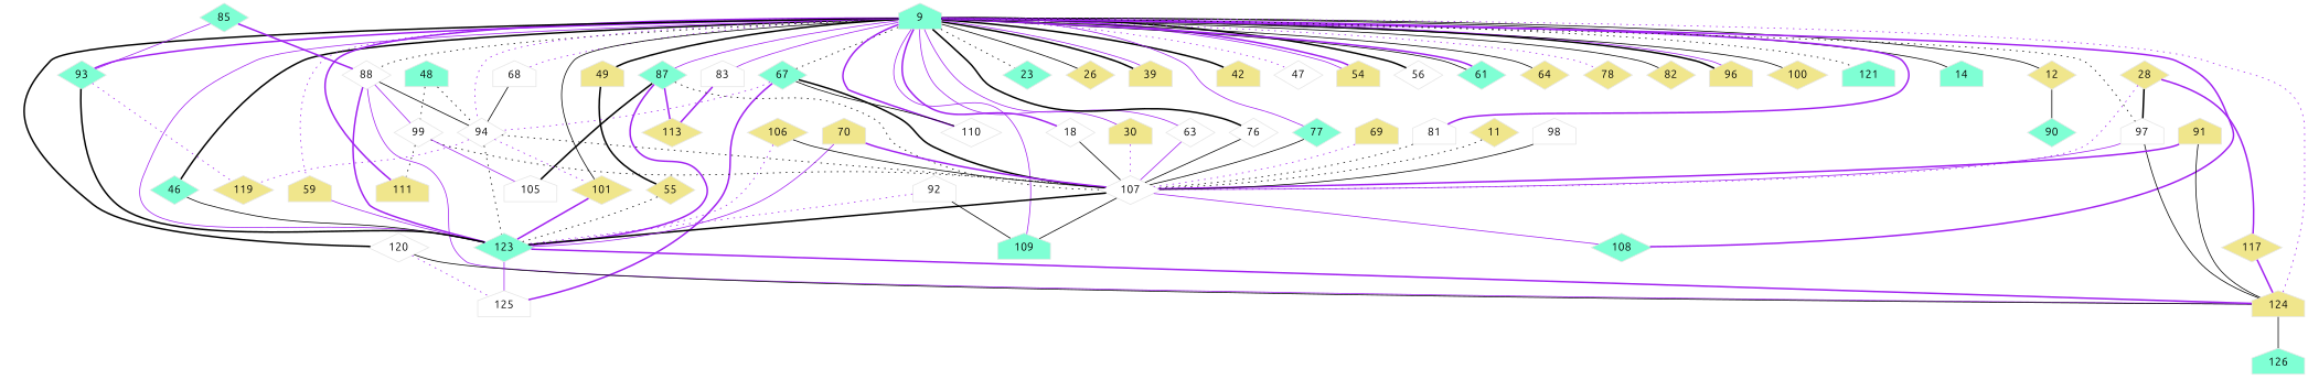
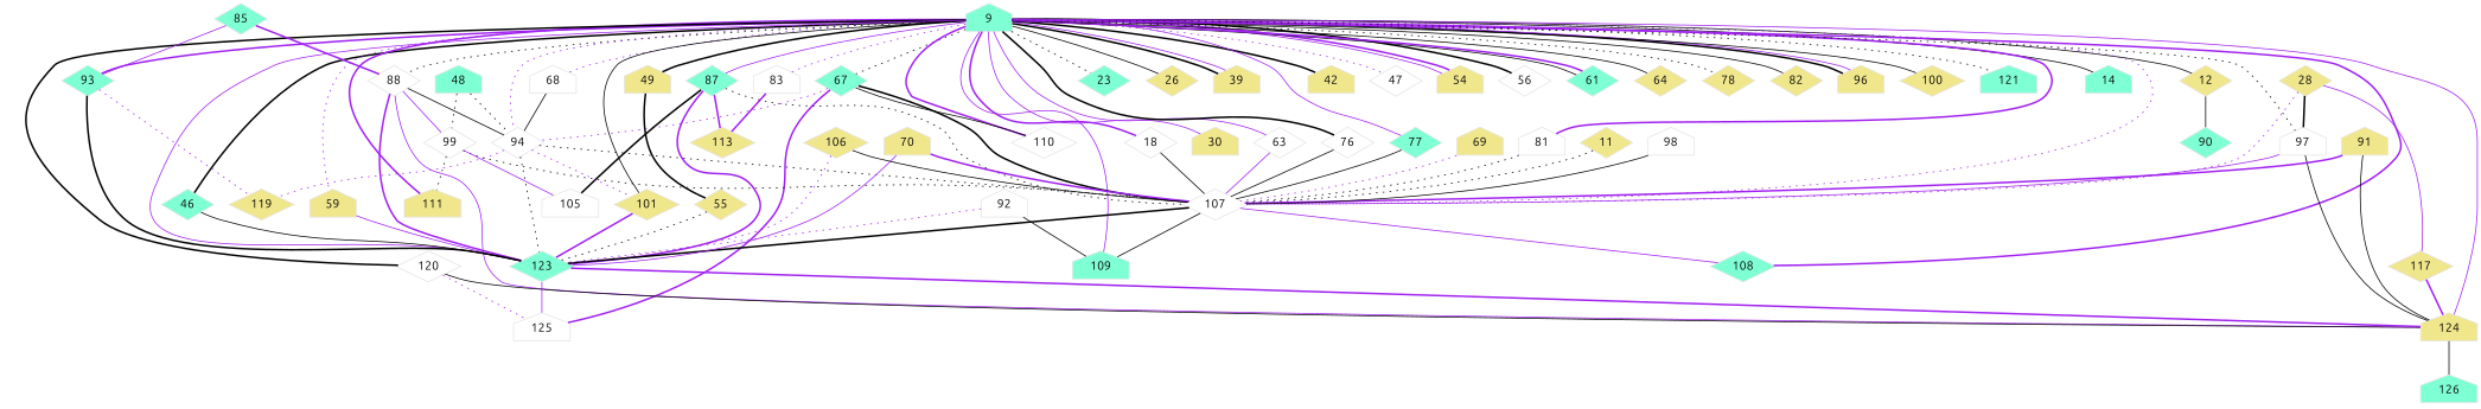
  graph {
    fontname=Ubuntu
    node [color=gray90 fillcolor=khaki fontname=Ubuntu shape=diamond style=filled]
    edge [color=purple fontname=Ubuntu style=solid]
    9 [fillcolor=aquamarine shape=house super="+5+7"]
    12
    14 [fillcolor=aquamarine shape=house]
    18 [fillcolor=white]
    23 [fillcolor=aquamarine]
    26
    30 [shape=house]
    39 [shape=house]
    42 [shape=house]
    46 [fillcolor=aquamarine]
    47 [fillcolor=white]
    49 [shape=house]
    54 [shape=house]
    56 [fillcolor=white]
    59 [shape=house]
    61 [fillcolor=aquamarine]
    63 [fillcolor=white]
    64
    67 [fillcolor=aquamarine super="+44"]
    68 [fillcolor=white shape=house super="+13"]
    76 [fillcolor=white super="+62"]
    77 [fillcolor=aquamarine super="+60"]
    78
    81 [fillcolor=white shape=house]
    82
    83 [fillcolor=white shape=house super="+22"]
    87 [fillcolor=aquamarine super="+51+79"]
    88 [fillcolor=white super="+73+58+16+84"]
    93 [fillcolor=aquamarine super="+40+75"]
    94 [fillcolor=white super="+36"]
    96 [shape=house]
    97 [fillcolor=white shape=house super="+25+95"]
    100
    101 [super="+41"]
    107 [fillcolor=white super="+19+6"]
    108 [fillcolor=aquamarine]
    109 [fillcolor=aquamarine shape=house super="+80+43"]
    110 [fillcolor=white super="+50"]
    111 [shape=house super="+72"]
    120 [fillcolor=white super="+118"]
    121 [fillcolor=aquamarine shape=house]
    123 [fillcolor=aquamarine super="+32+112+102"]
    124 [shape=house super="+114+116+103+122+66+115"]
    90 [fillcolor=aquamarine]
    55
    125 [fillcolor=white shape=house super="+57"]
    69 [shape=house super="+65"]
    113
    105 [fillcolor=white shape=house]
    99 [fillcolor=white super="+34"]
    119
    126 [fillcolor=aquamarine shape=house]
    11
    28
    117
    48 [fillcolor=aquamarine shape=house]
    70 [shape=house]
    85 [fillcolor=aquamarine]
    91 [shape=house]
    92 [fillcolor=white shape=house super="+89"]
    98 [fillcolor=white shape=house]
    106
    9 -- 12 [color=black weight=2]
    9 -- 14 [color=black weight=2]
    9 -- 18 [style=bold]
    9 -- 23 [color=black style=dotted]
    9 -- 26 [color=black weight=2]
    9 -- 30 [weight=2]
    9 -- 39 [color=black style=bold]
    9 -- 39
    9 -- 42 [color=black style=bold weight=2]
    9 -- 46 [color=black style=bold]
    9 -- 47 [style=dotted weight=2]
    9 -- 49 [color=black style=bold weight=2]
    9 -- 54
    9 -- 54 [style=bold]
    9 -- 56 [color=black style=bold weight=2]
    9 -- 59 [style=dotted]
    9 -- 61 [color=black]
    9 -- 61 [style=bold]
    9 -- 63
    9 -- 64 [color=black weight=2]
    9 -- 67 [color=black style=dotted weight=2]
    9 -- 68 [style=dotted]
    9 -- 76 [color=black style=bold]
    9 -- 77
-   9 -- 78 [style=dotted]
+   9 -- 78 [color=black style=dotted]
    9 -- 81 [style=bold]
    9 -- 82 [color=black weight=2]
-   9 -- 83 [weight=3]
+   9 -- 83 [style=dotted weight=3]
    9 -- 87 [weight=4]
    9 -- 88 [color=black style=dotted weight=4]
    9 -- 93 [style=bold weight=3]
    9 -- 94 [style=dotted weight=10]
    9 -- 96 [color=black style=bold]
    9 -- 96
    9 -- 97 [color=black style=dotted]
    9 -- 100 [color=black weight=2]
    9 -- 101 [color=black]
-   30 -- 107 [style=dotted weight=9]
+   9 -- 107 [style=dotted weight=9]
    9 -- 108 [style=bold]
    9 -- 109 [weight=3]
    9 -- 110 [style=bold weight=2]
    9 -- 111 [style=bold weight=2]
    9 -- 120 [color=black style=bold]
    9 -- 121 [color=black style=dotted]
    9 -- 123 [weight=13]
-   9 -- 124 [style=dotted weight=10]
+   9 -- 124 [weight=10]
    12 -- 90 [color=black]
    18 -- 107 [color=black]
    46 -- 123 [color=black]
    49 -- 55 [color=black style=bold]
    59 -- 123
    63 -- 107
    67 -- 94 [style=dotted]
    67 -- 107 [color=black style=bold weight=2]
    67 -- 110 [color=black]
    67 -- 125 [style=bold]
    68 -- 94 [color=black]
    76 -- 107 [color=black weight=2]
    77 -- 107 [color=black]
    81 -- 107 [color=black style=dotted]
    83 -- 113 [style=bold]
    87 -- 107 [color=black style=dotted]
    87 -- 123 [style=bold]
    87 -- 113 [style=bold]
    87 -- 105 [color=black style=bold]
    88 -- 94 [color=black weight=3]
    88 -- 123 [style=bold]
    88 -- 124 [weight=3]
    88 -- 99 [weight=2]
    93 -- 123 [color=black style=bold weight=2]
    93 -- 119 [style=dotted]
    94 -- 101 [style=dotted]
    94 -- 107 [color=black style=dotted weight=5]
    94 -- 123 [color=black style=dotted weight=5]
    94 -- 119 [style=dotted]
    97 -- 107
    97 -- 124 [color=black]
    101 -- 123 [style=bold]
    107 -- 108
    107 -- 109 [color=black]
    107 -- 123 [color=black style=bold weight=5]
    120 -- 124 [color=black]
    120 -- 125 [style=dotted]
    123 -- 124 [style=bold weight=3]
    123 -- 125 [weight=2]
    124 -- 126 [color=black weight=2]
    55 -- 123 [color=black style=dotted]
    69 -- 107 [style=dotted]
    99 -- 107 [color=black style=dotted]
    99 -- 111 [color=black style=dotted]
    99 -- 105
    11 -- 107 [color=black style=dotted weight=2]
    28 -- 97 [color=black style=bold]
    28 -- 107 [style=dotted weight=2]
-   28 -- 117 [style=bold]
+   28 -- 117
    117 -- 124 [style=bold]
    48 -- 94 [color=black style=dotted]
    48 -- 99 [color=black style=dotted]
    70 -- 107 [style=bold]
    70 -- 123
    85 -- 88 [style=bold]
    85 -- 93
    91 -- 107 [style=bold]
    91 -- 124 [color=black]
    92 -- 109 [color=black]
    92 -- 123 [style=dotted]
    98 -- 107 [color=black weight=2]
    106 -- 107 [color=black]
    106 -- 123 [style=dotted]
  }
